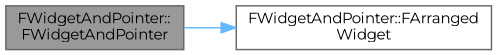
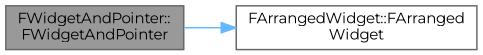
  digraph {
    rankdir=LR
    fontname=Montserrat
    node [fontname=Montserrat fontsize=10 shape=box style=filled]
    n1 [color=gray40 fillcolor=grey60 fontcolor=black height=0.2 label="FWidgetAndPointer::\lFWidgetAndPointer" width=0.4]
-   n2 [color=grey40 fillcolor=white height=0.2 label="FWidgetAndPointer::FArranged\lWidget" width=0.4]
+   n2 [color=grey40 fillcolor=white height=0.2 label="FArrangedWidget::FArranged\lWidget" width=0.4]
    n1 -> n2 [color=steelblue1 fontname=Montserrat fontsize=10 labelfontname=Helvetica labelfontsize=10 style=solid]
  }
